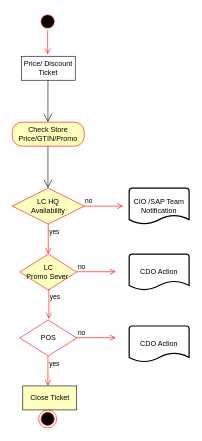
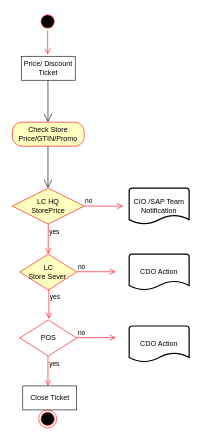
  <mxCell id="0" />
  <mxCell id="1" parent="0" />
  <mxCell id="2" value="Price/ Discount Ticket" style="rounded=0;whiteSpace=wrap;html=1;" vertex="1" parent="1"><mxGeometry x="35" y="93" width="90" height="40" as="geometry" /></mxCell>
  <mxCell id="3" value="Check Store&lt;br style=&quot;border-color: var(--border-color);&quot;&gt;Price/GTIN/Promo" style="rounded=1;whiteSpace=wrap;html=1;arcSize=40;fontColor=#000000;fillColor=#ffffc0;strokeColor=#ff0000;" vertex="1" parent="1"><mxGeometry x="20" y="203" width="120" height="40" as="geometry" /></mxCell>
  <mxCell id="4" value="" style="endArrow=open;endFill=1;endSize=12;html=1;rounded=0;" edge="1" parent="1"><mxGeometry width="160" relative="1" as="geometry"><mxPoint x="79.5" y="243" as="sourcePoint" /><mxPoint x="79.5" y="313" as="targetPoint" /></mxGeometry></mxCell>
  <mxCell id="5" value="" style="endArrow=open;endFill=1;endSize=12;html=1;rounded=0;" edge="1" parent="1"><mxGeometry width="160" relative="1" as="geometry"><mxPoint x="79.5" y="133" as="sourcePoint" /><mxPoint x="79.5" y="203" as="targetPoint" /></mxGeometry></mxCell>
- <mxCell id="6" value="LC HQ&lt;br style=&quot;border-color: var(--border-color);&quot;&gt;Availability" style="rhombus;whiteSpace=wrap;html=1;fontColor=#000000;fillColor=#ffffc0;strokeColor=#ff0000;" vertex="1" parent="1"><mxGeometry x="20" y="313" width="120" height="60" as="geometry" /></mxCell>
+ <mxCell id="6" value="LC HQ&lt;br style=&quot;border-color: var(--border-color);&quot;&gt;StorePrice" style="rhombus;whiteSpace=wrap;html=1;fontColor=#000000;fillColor=#ffffc0;strokeColor=#ff0000;" vertex="1" parent="1"><mxGeometry x="20" y="313" width="120" height="60" as="geometry" /></mxCell>
  <mxCell id="7" value="no" style="edgeStyle=orthogonalEdgeStyle;html=1;align=left;verticalAlign=bottom;endArrow=open;endSize=8;strokeColor=#ff0000;rounded=0;" edge="1" source="6" parent="1"><mxGeometry x="-1" relative="1" as="geometry"><mxPoint x="205" y="343" as="targetPoint" /></mxGeometry></mxCell>
  <mxCell id="8" value="yes" style="edgeStyle=orthogonalEdgeStyle;html=1;align=left;verticalAlign=top;endArrow=open;endSize=8;strokeColor=#ff0000;rounded=0;" edge="1" source="6" parent="1"><mxGeometry x="-1" relative="1" as="geometry"><mxPoint x="80" y="423" as="targetPoint" /></mxGeometry></mxCell>
  <mxCell id="9" value="CIO /SAP Team&lt;br&gt;Notification" style="strokeWidth=2;html=1;shape=mxgraph.flowchart.document2;whiteSpace=wrap;size=0.25;" vertex="1" parent="1"><mxGeometry x="215" y="313" width="100" height="60" as="geometry" /></mxCell>
- <mxCell id="10" value="LC&lt;br&gt;Promo Sever&amp;nbsp;" style="rhombus;whiteSpace=wrap;html=1;fontColor=#000000;fillColor=#ffffc0;strokeColor=#ff0000;" vertex="1" parent="1"><mxGeometry x="32.5" y="423" width="95" height="60" as="geometry" /></mxCell>
+ <mxCell id="10" value="LC&lt;br&gt;Store Sever&amp;nbsp;" style="rhombus;whiteSpace=wrap;html=1;fontColor=#000000;fillColor=#ffffc0;strokeColor=#ff0000;" vertex="1" parent="1"><mxGeometry x="32.5" y="423" width="95" height="60" as="geometry" /></mxCell>
  <mxCell id="11" value="yes" style="edgeStyle=orthogonalEdgeStyle;html=1;align=left;verticalAlign=top;endArrow=open;endSize=8;strokeColor=#ff0000;rounded=0;" edge="1" parent="1"><mxGeometry x="-1" relative="1" as="geometry"><mxPoint x="81" y="531" as="targetPoint" /><mxPoint x="81" y="481" as="sourcePoint" /></mxGeometry></mxCell>
  <mxCell id="12" value="no" style="edgeStyle=orthogonalEdgeStyle;html=1;align=left;verticalAlign=bottom;endArrow=open;endSize=8;strokeColor=#ff0000;rounded=0;" edge="1" parent="1"><mxGeometry x="-1" relative="1" as="geometry"><mxPoint x="192.5" y="452.5" as="targetPoint" /><mxPoint x="127.5" y="452.5" as="sourcePoint" /></mxGeometry></mxCell>
  <mxCell id="13" value="CDO Action" style="strokeWidth=2;html=1;shape=mxgraph.flowchart.document2;whiteSpace=wrap;size=0.25;" vertex="1" parent="1"><mxGeometry x="215" y="423" width="100" height="60" as="geometry" /></mxCell>
  <mxCell id="14" value="POS" style="rhombus;whiteSpace=wrap;html=1;fontColor=#000000;fillColor=#ffffff;strokeColor=#ff0000;" vertex="1" parent="1"><mxGeometry x="32.5" y="533" width="95" height="60" as="geometry" /></mxCell>
  <mxCell id="15" value="no" style="edgeStyle=orthogonalEdgeStyle;html=1;align=left;verticalAlign=bottom;endArrow=open;endSize=8;strokeColor=#ff0000;rounded=0;" edge="1" parent="1"><mxGeometry x="-1" relative="1" as="geometry"><mxPoint x="192.5" y="562.5" as="targetPoint" /><mxPoint x="127.5" y="562.5" as="sourcePoint" /></mxGeometry></mxCell>
  <mxCell id="16" value="CDO Action" style="strokeWidth=2;html=1;shape=mxgraph.flowchart.document2;whiteSpace=wrap;size=0.25;" vertex="1" parent="1"><mxGeometry x="215" y="543" width="100" height="60" as="geometry" /></mxCell>
  <mxCell id="17" value="yes" style="edgeStyle=orthogonalEdgeStyle;html=1;align=left;verticalAlign=top;endArrow=open;endSize=8;strokeColor=#ff0000;rounded=0;" edge="1" parent="1"><mxGeometry x="-1" relative="1" as="geometry"><mxPoint x="79.5" y="643" as="targetPoint" /><mxPoint x="79.5" y="593" as="sourcePoint" /></mxGeometry></mxCell>
  <mxCell id="18" value="" style="ellipse;html=1;shape=endState;fillColor=#000000;strokeColor=#ff0000;" vertex="1" parent="1"><mxGeometry x="64" y="683" width="30" height="30" as="geometry" /></mxCell>
  <mxCell id="19" value="" style="ellipse;html=1;shape=startState;fillColor=#000000;strokeColor=#ff0000;" vertex="1" parent="1"><mxGeometry x="64" y="20" width="30" height="30" as="geometry" /></mxCell>
  <mxCell id="20" value="" style="edgeStyle=orthogonalEdgeStyle;html=1;verticalAlign=bottom;endArrow=open;endSize=8;strokeColor=#ff0000;rounded=0;" edge="1" source="19" parent="1"><mxGeometry relative="1" as="geometry"><mxPoint x="79" y="90" as="targetPoint" /></mxGeometry></mxCell>
- <mxCell id="21" value="Close Ticket" style="rounded=0;whiteSpace=wrap;html=1;fillColor=#ffffc0;" vertex="1" parent="1"><mxGeometry x="37.5" y="643" width="90" height="40" as="geometry" /></mxCell>
+ <mxCell id="21" value="Close Ticket" style="rounded=0;whiteSpace=wrap;html=1;" vertex="1" parent="1"><mxGeometry x="37.5" y="643" width="90" height="40" as="geometry" /></mxCell>
